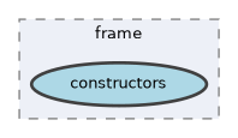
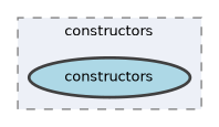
  digraph {
    compound=true
    n1 [color=grey25 fillcolor=lightblue fontname=Helvetica fontsize=10 height=0.2 label=constructors shape=ellipse style="filled,bold" width=0.4]
    subgraph cluster_1 {
      bgcolor="#edf0f7"
      fontname=Helvetica
      fontsize=10
-     label=frame
+     label=constructors
      pencolor=grey50
      style="filled,dashed"
      n1
    }
  }
